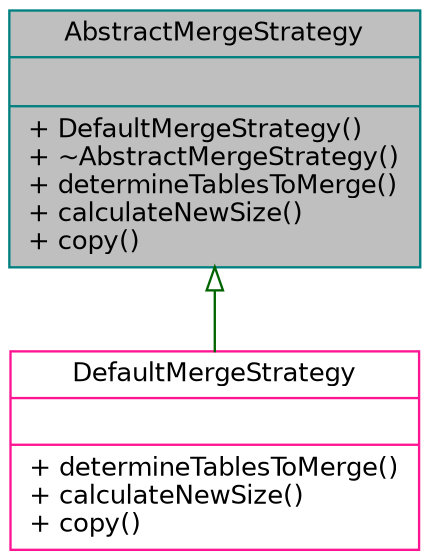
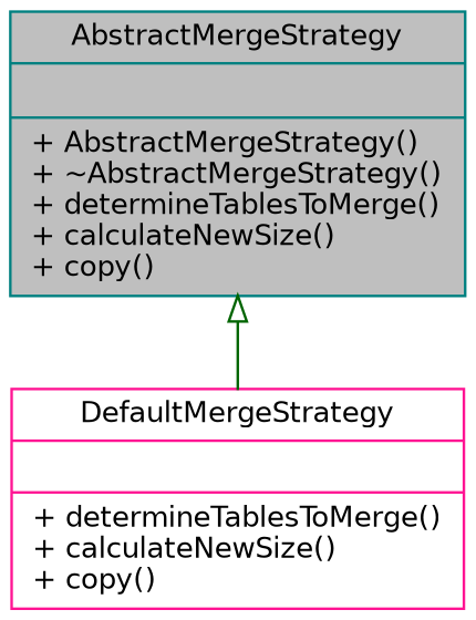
  digraph {
    node [fontname=Helvetica fontsize=11 shape=record style=filled]
-   n1 [color=teal fillcolor=grey75 fontcolor=black height=0.2 label="{AbstractMergeStrategy\n||+ DefaultMergeStrategy()\l+ ~AbstractMergeStrategy()\l+ determineTablesToMerge()\l+ calculateNewSize()\l+ copy()\l}" width=0.4]
+   n1 [color=teal fillcolor=grey75 fontcolor=black height=0.2 label="{AbstractMergeStrategy\n||+ AbstractMergeStrategy()\l+ ~AbstractMergeStrategy()\l+ determineTablesToMerge()\l+ calculateNewSize()\l+ copy()\l}" width=0.4]
    n2 [color=deeppink fillcolor=white height=0.2 label="{DefaultMergeStrategy\n||+ determineTablesToMerge()\l+ calculateNewSize()\l+ copy()\l}" width=0.4]
    n1 -> n2 [arrowtail=onormal color=darkgreen dir=back fontname=Helvetica fontsize=11 labelfontname=Helvetica labelfontsize=11 style=solid]
  }
